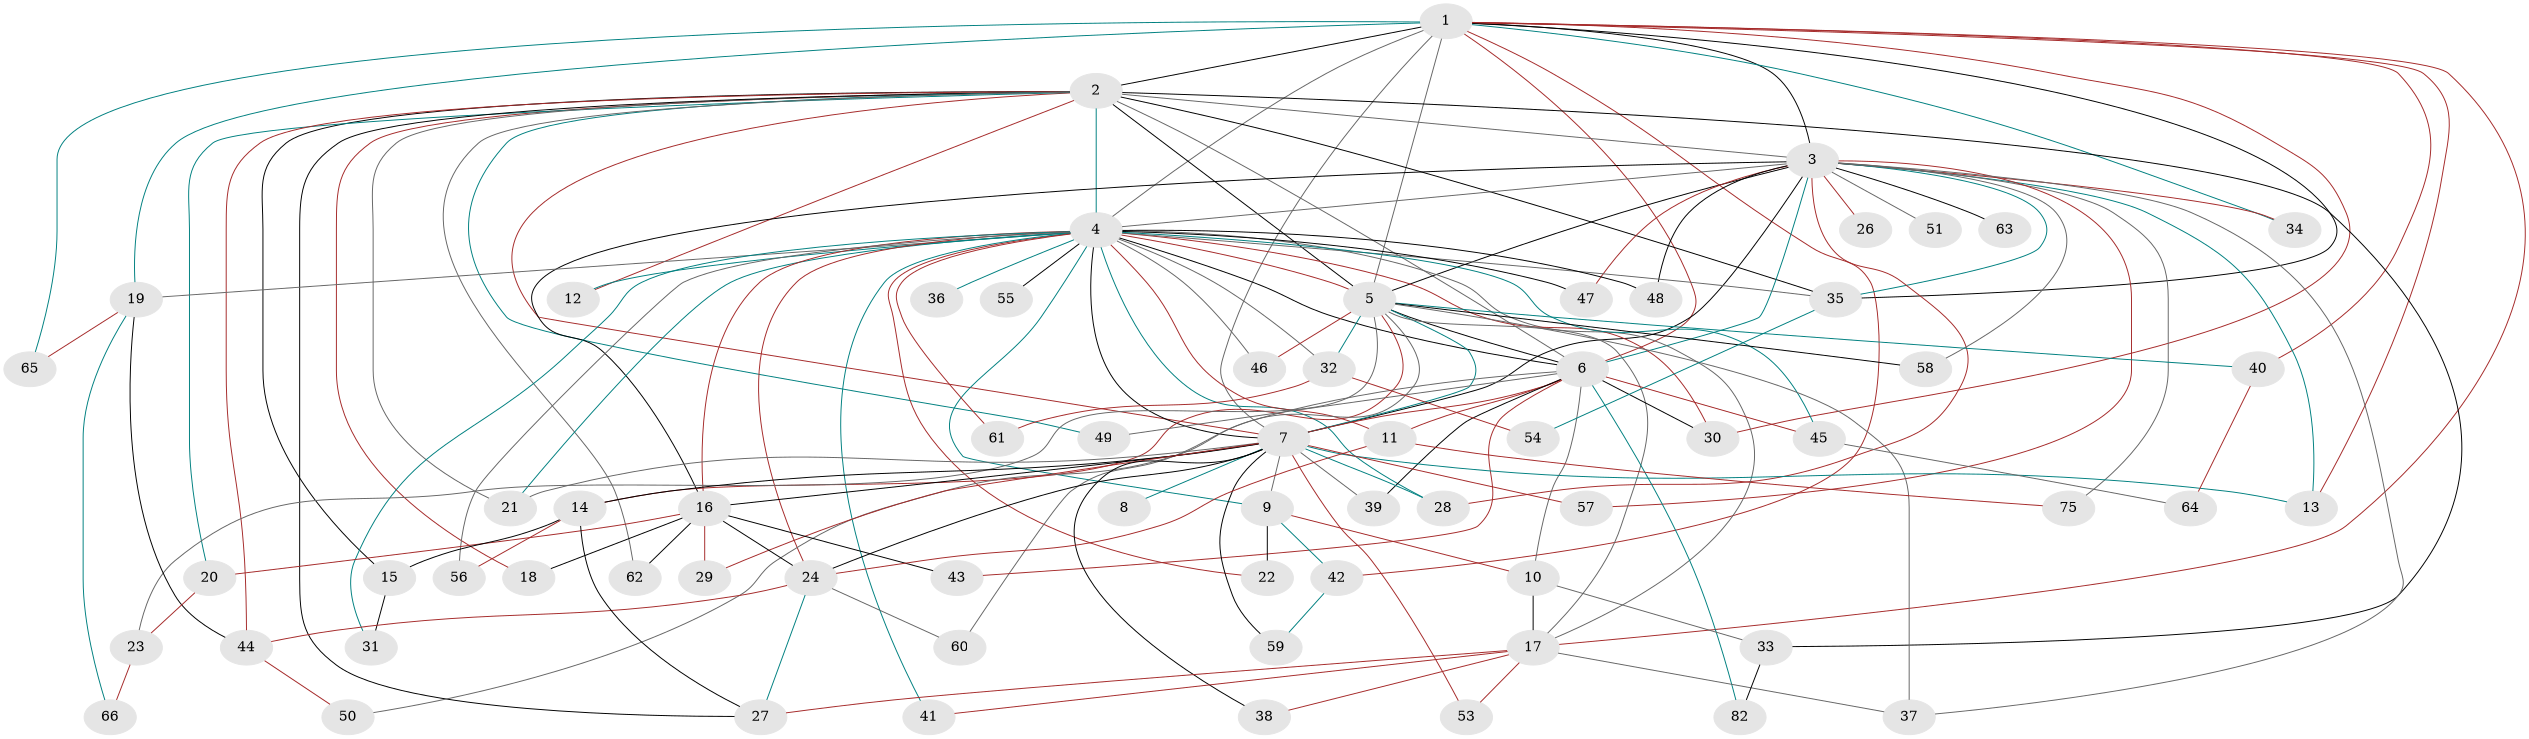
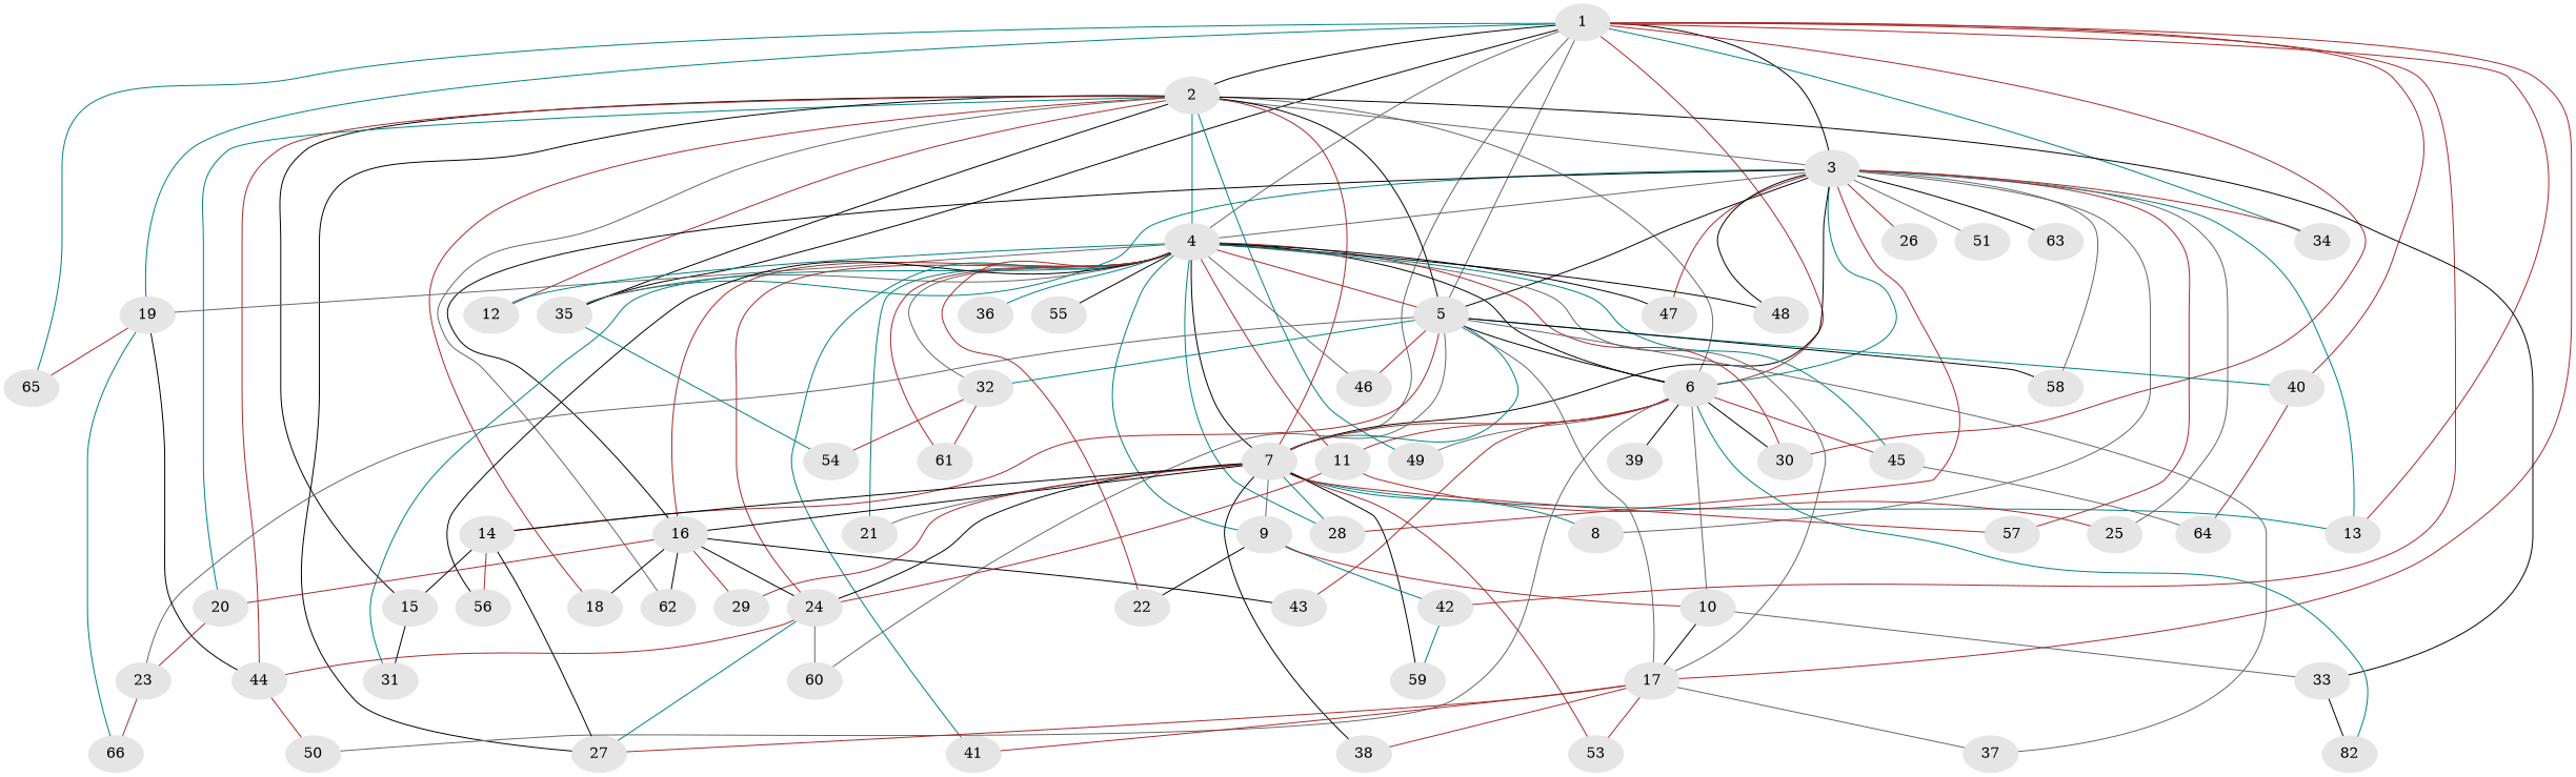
  graph {
    node [color=gray90 style=filled]
    edge [color=brown weight=1.0]
    1
    2
    3
    4
    5
    6
    7
    13
    17
    19
    30
    34
    35
    40
    42
    65
    12
    15
    18
    20
    21
    27
    33
    44
    49
    62
    8
    16
-   25 [label=75]
+   25
    26
    28
    47
    48
    51
    57
    58
    63
    9
    11
    22
    24
    31
    32
    36
    41
    45
    46
    55
    56
    61
    14
    23
    37
    60
    10
    39
    43
    50
    n59 [label=82]
    29
    38
    53
    59
    66
    54
    64
    1 -- 2 [color=black weight=2.0]
    1 -- 3 [color=black]
    1 -- 4 [color=gray40 weight=2.0]
    1 -- 5 [color=gray40 weight=2.0]
    1 -- 6 [weight=2.0]
    1 -- 7 [color=gray40 weight=2.0]
    1 -- 13
    1 -- 17
    1 -- 19 [color=teal]
    1 -- 30
    1 -- 34 [color=teal]
    1 -- 35 [color=black]
    1 -- 40
    1 -- 42
    1 -- 65 [color=teal]
    2 -- 3 [color=gray40 weight=2.0]
    2 -- 4 [color=teal weight=4.0]
    2 -- 5 [color=black weight=3.0]
    2 -- 6 [color=gray40 weight=2.0]
    2 -- 7 [weight=4.0]
    2 -- 35 [color=black]
    2 -- 12
    2 -- 15 [color=black]
    2 -- 18
    2 -- 20 [color=teal]
-   2 -- 21 [color=gray40 weight=2.0]
    2 -- 27 [color=black]
    2 -- 33 [color=black]
    2 -- 44
    2 -- 49 [color=teal]
    2 -- 62 [color=gray40]
    3 -- 4 [color=gray40 weight=2.0]
    3 -- 5 [color=black]
    3 -- 6 [color=teal]
    3 -- 7 [color=black weight=3.0]
    3 -- 13 [color=teal]
    3 -- 34
    3 -- 35 [color=teal]
-   3 -- 37 [color=gray40]
+   3 -- 8 [color=gray40]
    3 -- 16 [color=black]
    3 -- 25 [color=gray40]
    3 -- 26
    3 -- 28
    3 -- 47
    3 -- 48 [color=black]
    3 -- 51 [color=gray40]
    3 -- 57
    3 -- 58 [color=gray40]
    3 -- 63 [color=black]
    4 -- 5 [weight=2.0]
    4 -- 6 [color=black weight=2.0]
    4 -- 7 [color=black weight=4.0]
    4 -- 17 [color=gray40]
    4 -- 19 [color=gray40]
    4 -- 30
    4 -- 35 [color=gray40]
    4 -- 12 [color=teal]
    4 -- 21 [color=teal]
    4 -- 16
    4 -- 28 [color=teal]
    4 -- 47 [color=black]
    4 -- 48 [color=black]
    4 -- 9 [color=teal]
    4 -- 11
    4 -- 22
    4 -- 24 [weight=3.0]
    4 -- 31 [color=teal]
    4 -- 32 [color=gray40]
    4 -- 36 [color=teal weight=2.0]
    4 -- 41 [color=teal]
    4 -- 45 [color=teal]
    4 -- 46 [color=gray40]
    4 -- 55 [color=black]
-   4 -- 56 [color=gray40]
+   4 -- 56 [color=black]
    4 -- 61
    5 -- 6 [color=black]
    5 -- 7 [color=teal weight=2.0]
    5 -- 17 [color=gray40]
    5 -- 40 [color=teal]
    5 -- 58 [color=black]
    5 -- 32 [color=teal]
    5 -- 46
    5 -- 14
    5 -- 23 [color=gray40]
    5 -- 37 [color=gray40]
    5 -- 60 [color=gray40]
    6 -- 7 [weight=3.0]
    6 -- 30 [color=black]
    6 -- 49 [color=gray40]
    6 -- 11
    6 -- 45
    6 -- 10 [color=gray40]
    6 -- 39 [color=black]
    6 -- 43
    6 -- 50 [color=gray40]
    6 -- n59 [color=teal]
    7 -- 13 [color=teal]
    7 -- 21 [color=gray40]
    7 -- 8 [color=teal]
    7 -- 16 [color=black]
    7 -- 28 [color=teal]
    7 -- 57
    7 -- 9 [color=gray40]
    7 -- 24 [color=black]
    7 -- 14 [color=black]
-   7 -- 39 [color=gray40]
    7 -- 29
    7 -- 38 [color=black]
    7 -- 53
    7 -- 59 [color=black]
    17 -- 27
    17 -- 41
    17 -- 37 [color=gray40]
    17 -- 38
    17 -- 53
    19 -- 65
    19 -- 44 [color=black]
    19 -- 66 [color=teal]
    35 -- 54 [color=teal]
    40 -- 64
    42 -- 59 [color=teal]
    15 -- 31 [color=black]
    20 -- 23
    33 -- n59 [color=black]
    44 -- 50
    16 -- 18 [color=black]
    16 -- 20
    16 -- 62 [color=black]
    16 -- 24 [color=black]
    16 -- 43 [color=black]
    16 -- 29
    9 -- 42 [color=teal]
    9 -- 22 [color=black]
    9 -- 10
    11 -- 25
    11 -- 24
    24 -- 27 [color=teal]
    24 -- 44
    24 -- 60 [color=gray40]
    32 -- 61
    32 -- 54
    45 -- 64 [color=gray40]
    14 -- 15 [color=black]
    14 -- 27 [color=black]
    14 -- 56
    23 -- 66
    10 -- 17 [color=black]
    10 -- 33 [color=gray40]
  }
